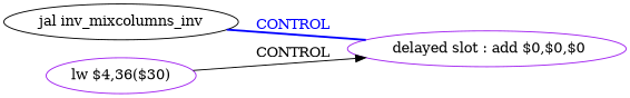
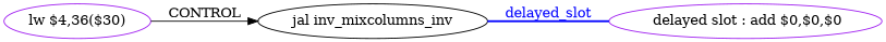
  digraph {
    rankdir=LR
    node [color=purple shape=ellipse]
    n1 [label=" delayed slot : add $0,$0,$0"]
    n2 [color=black label="jal inv_mixcolumns_inv"]
    n3 [label="lw $4,36($30)"]
-   n2 -> n1 [color=blue dir=none fontcolor=blue label=CONTROL style=bold]
-   n3 -> n1 [label=CONTROL]
+   n2 -> n1 [color=blue dir=none fontcolor=blue label=delayed_slot style=bold]
+   n3 -> n2 [label=CONTROL]
  }
